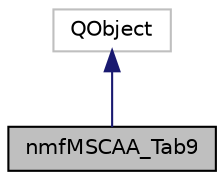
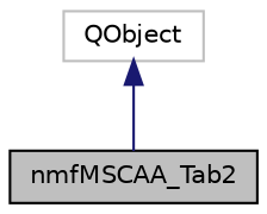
  digraph {
    node [fontname=Helvetica fontsize=10 shape=record style=filled]
-   n1 [color=black fillcolor=grey75 fontcolor=black height=0.2 label=nmfMSCAA_Tab9 width=0.4]
+   n1 [color=black fillcolor=grey75 fontcolor=black height=0.2 label=nmfMSCAA_Tab2 width=0.4]
    n2 [color=grey75 fillcolor=white height=0.2 label=QObject width=0.4]
    n2 -> n1 [color=midnightblue dir=back fontname=Helvetica fontsize=10 labelfontname=Helvetica labelfontsize=10 style=solid]
  }
